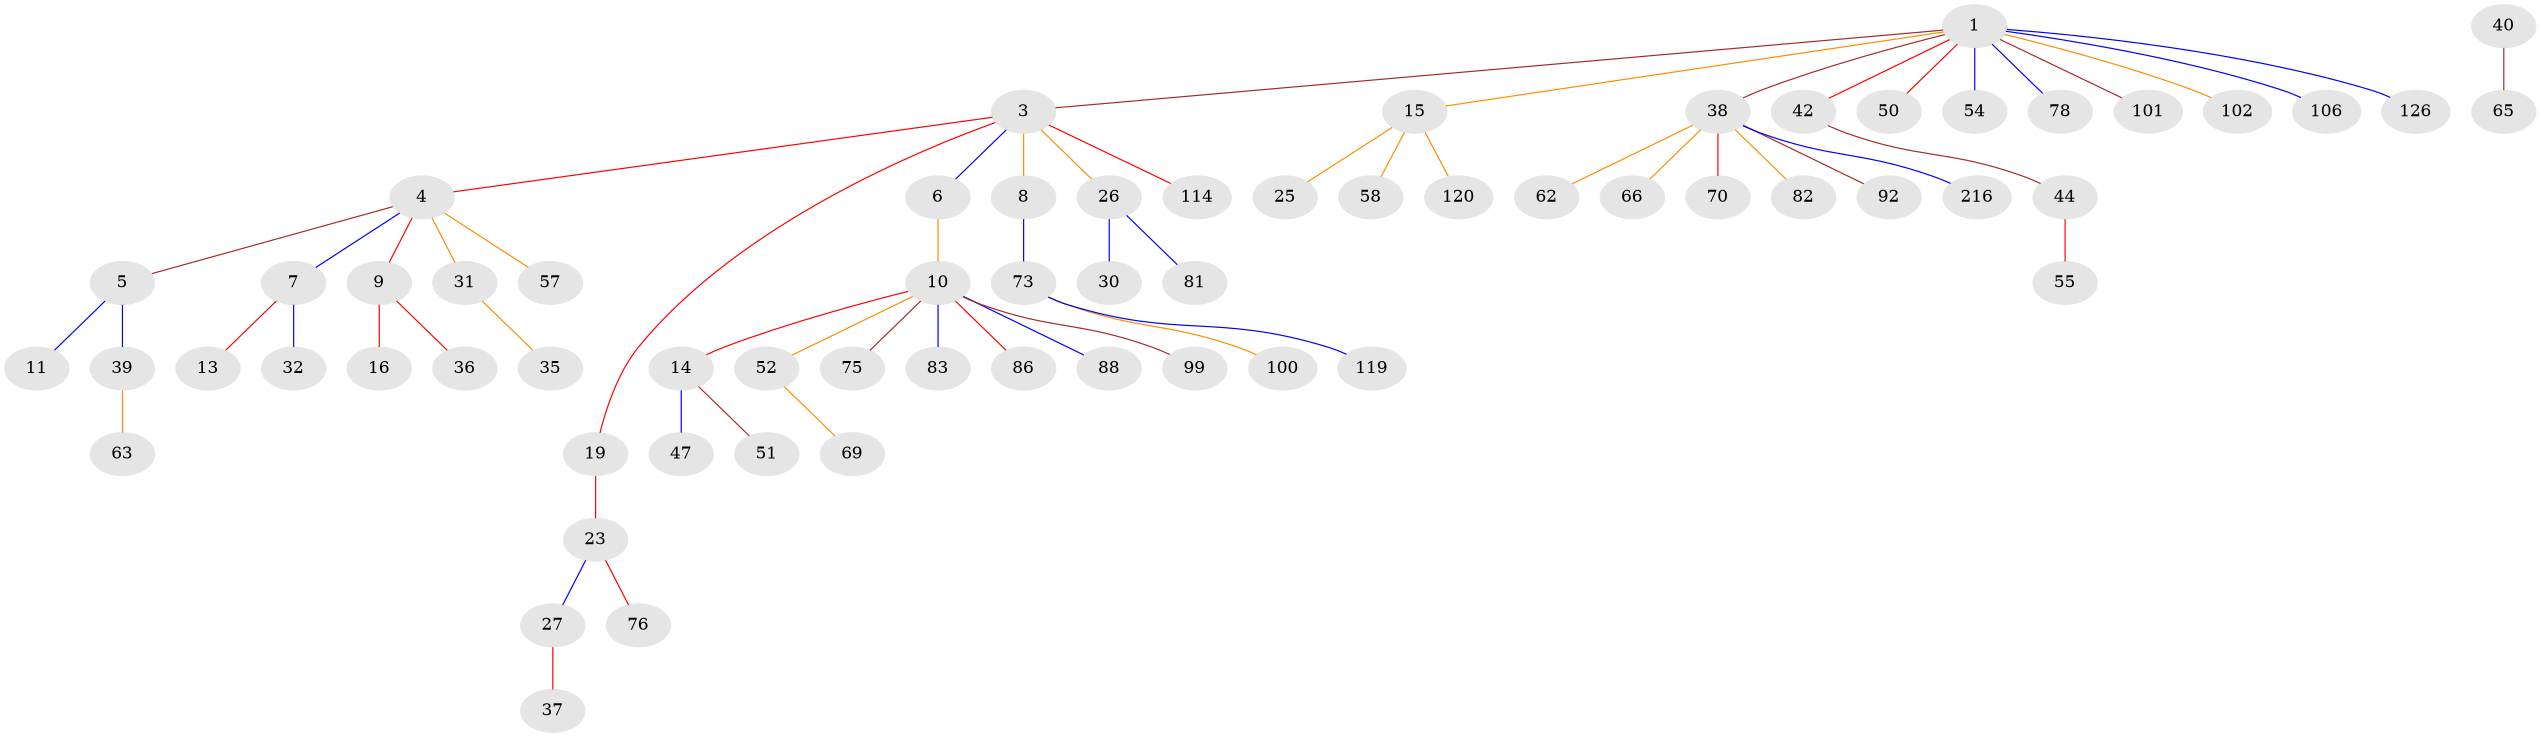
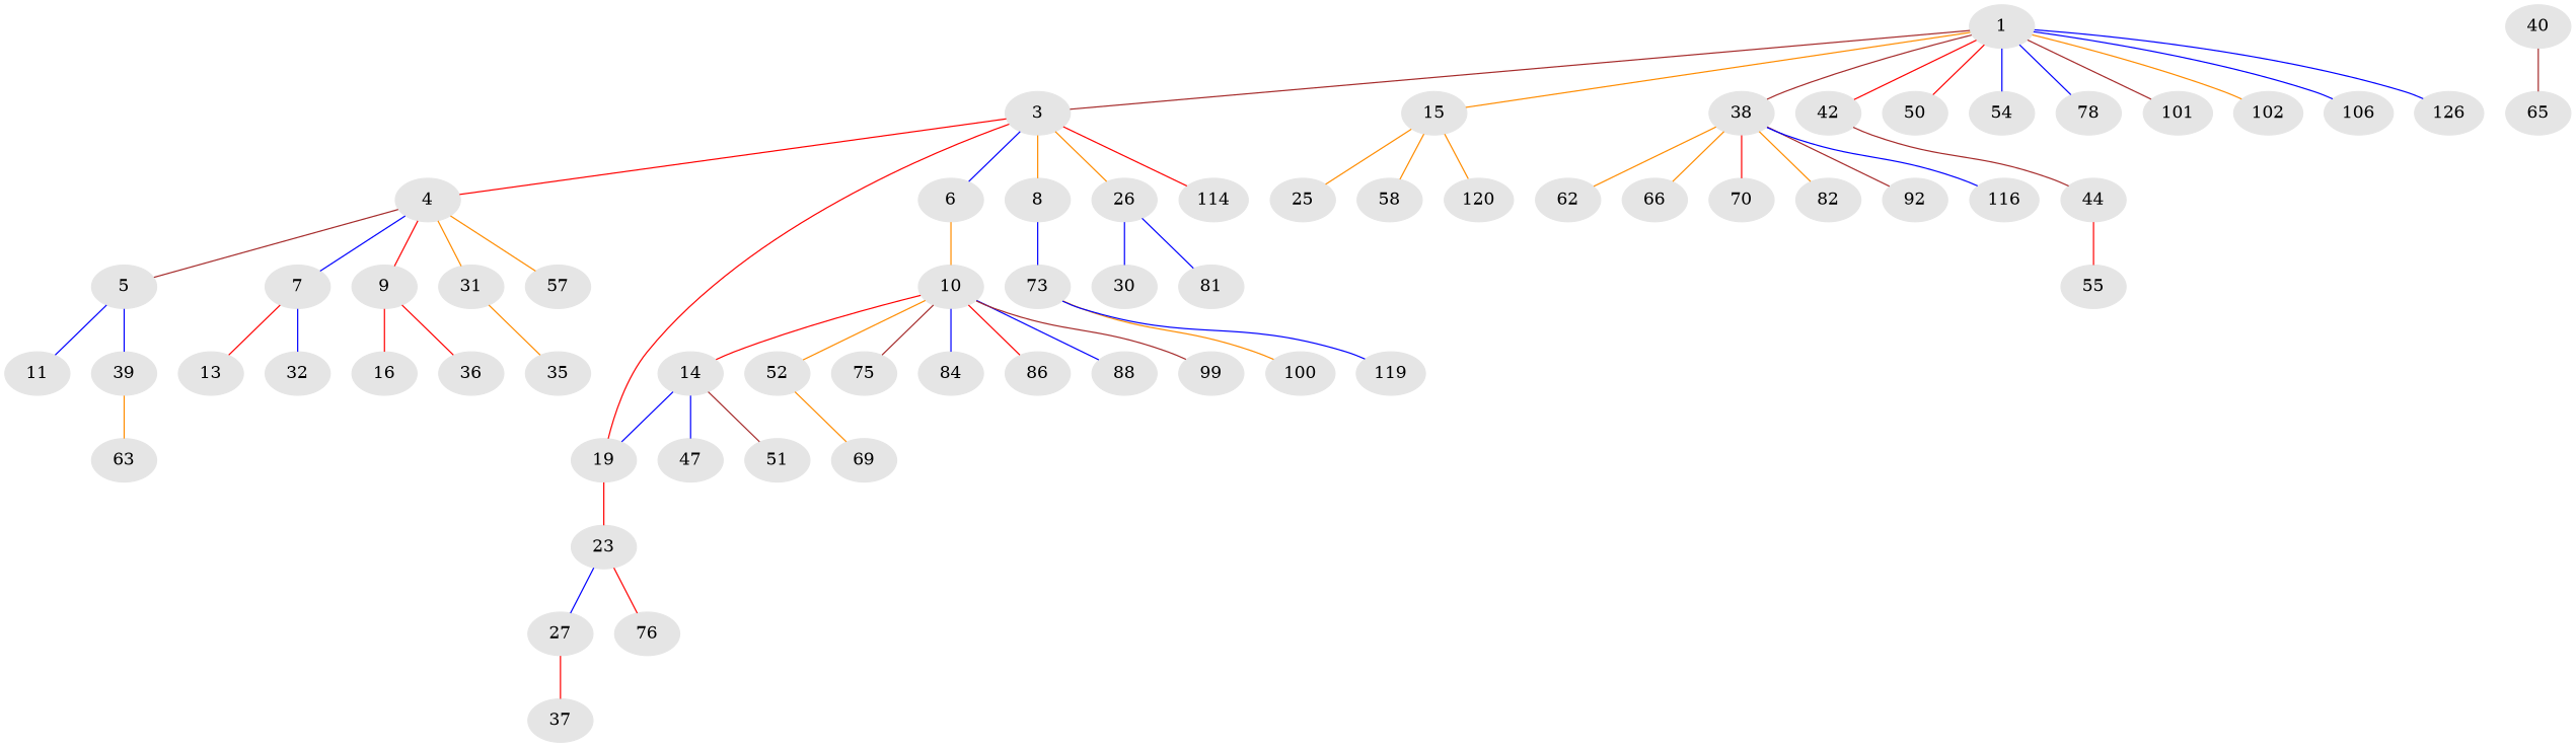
  graph {
    node [color=gray90 style=filled]
    edge [color=blue]
    1 [super="+2+16"]
    3
    15 [super="+56"]
    38 [super="+41+46"]
    42 [super="+64"]
    50 [super="+118"]
    54
    78 [super="+103"]
    101
    102
    106
    126
    4 [super="+68"]
    6 [super="+90"]
    8 [super="+34+95+87+18"]
    19 [super="+20+21"]
    26 [super="+84+98"]
    114
    25
    58 [super="+67"]
    120
    62 [super="+97"]
    66
    70
    82
    92
-   116 [label=216]
+   116
    44
    5
    7
    9 [super="+80"]
    31
    57
    10 [super="+17"]
    73
    23 [super="+59"]
    30
    81
    11
    39
    13
    32 [super="+94"]
    n43 [label=16 super="+79"]
    36
    35 [super="+74"]
    63
    14 [super="+33"]
    52
    75
-   83
+   83 [label=84]
    86 [super="+109"]
    88 [super="+89"]
    99 [super="+123"]
    100
    119
    47 [super="+61"]
    51
    69
    27
    76
    37
    65 [super="+105"]
    40
    55 [super="+96"]
    1 -- 3 [color=brown]
    1 -- 15 [color=darkorange]
    1 -- 38 [color=brown]
    1 -- 42 [color=red]
    1 -- 50 [color=red]
    1 -- 54
    1 -- 78
    1 -- 101 [color=brown]
    1 -- 102 [color=darkorange]
    1 -- 106
    1 -- 126
    3 -- 4 [color=red]
    3 -- 6
    3 -- 8 [color=darkorange]
    3 -- 19 [color=red]
    3 -- 26 [color=darkorange]
    3 -- 114 [color=red]
    15 -- 25 [color=darkorange]
    15 -- 58 [color=darkorange]
    15 -- 120 [color=darkorange]
    38 -- 62 [color=darkorange]
    38 -- 66 [color=darkorange]
    38 -- 70 [color=red]
    38 -- 82 [color=darkorange]
    38 -- 92 [color=brown]
    38 -- 116
    42 -- 44 [color=brown]
    4 -- 5 [color=brown]
    4 -- 7
    4 -- 9 [color=red]
    4 -- 31 [color=darkorange]
    4 -- 57 [color=darkorange]
    6 -- 10 [color=darkorange]
    8 -- 73
    19 -- 23 [color=red]
    26 -- 30
    26 -- 81
    44 -- 55 [color=red]
    5 -- 11
    5 -- 39
    7 -- 13 [color=red]
    7 -- 32
    9 -- n43 [color=red]
    9 -- 36 [color=red]
    31 -- 35 [color=darkorange]
    10 -- 14 [color=red]
    10 -- 52 [color=darkorange]
    10 -- 75 [color=brown]
    10 -- 83
    10 -- 86 [color=red]
    10 -- 88
    10 -- 99 [color=brown]
    73 -- 100 [color=darkorange]
    73 -- 119
    23 -- 27
    23 -- 76 [color=red]
    39 -- 63 [color=darkorange]
+   14 -- 19
    14 -- 47
    14 -- 51 [color=brown]
    52 -- 69 [color=darkorange]
    27 -- 37 [color=red]
    40 -- 65 [color=brown]
  }
